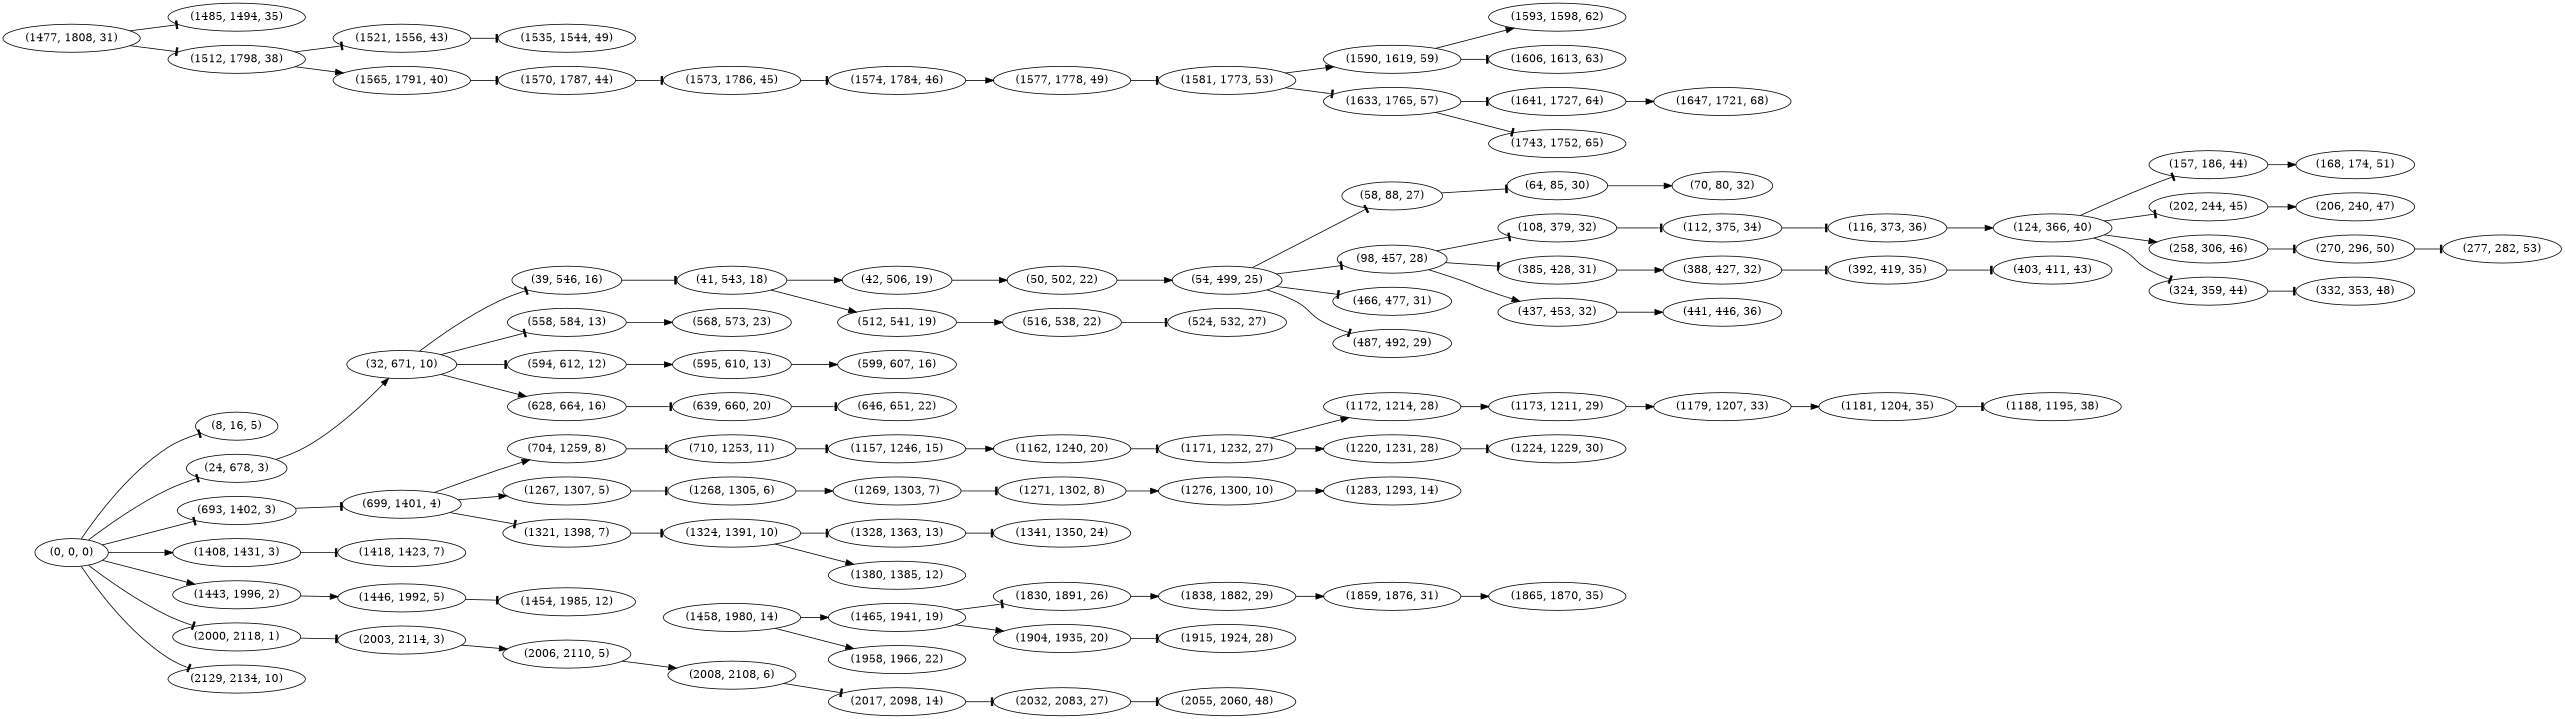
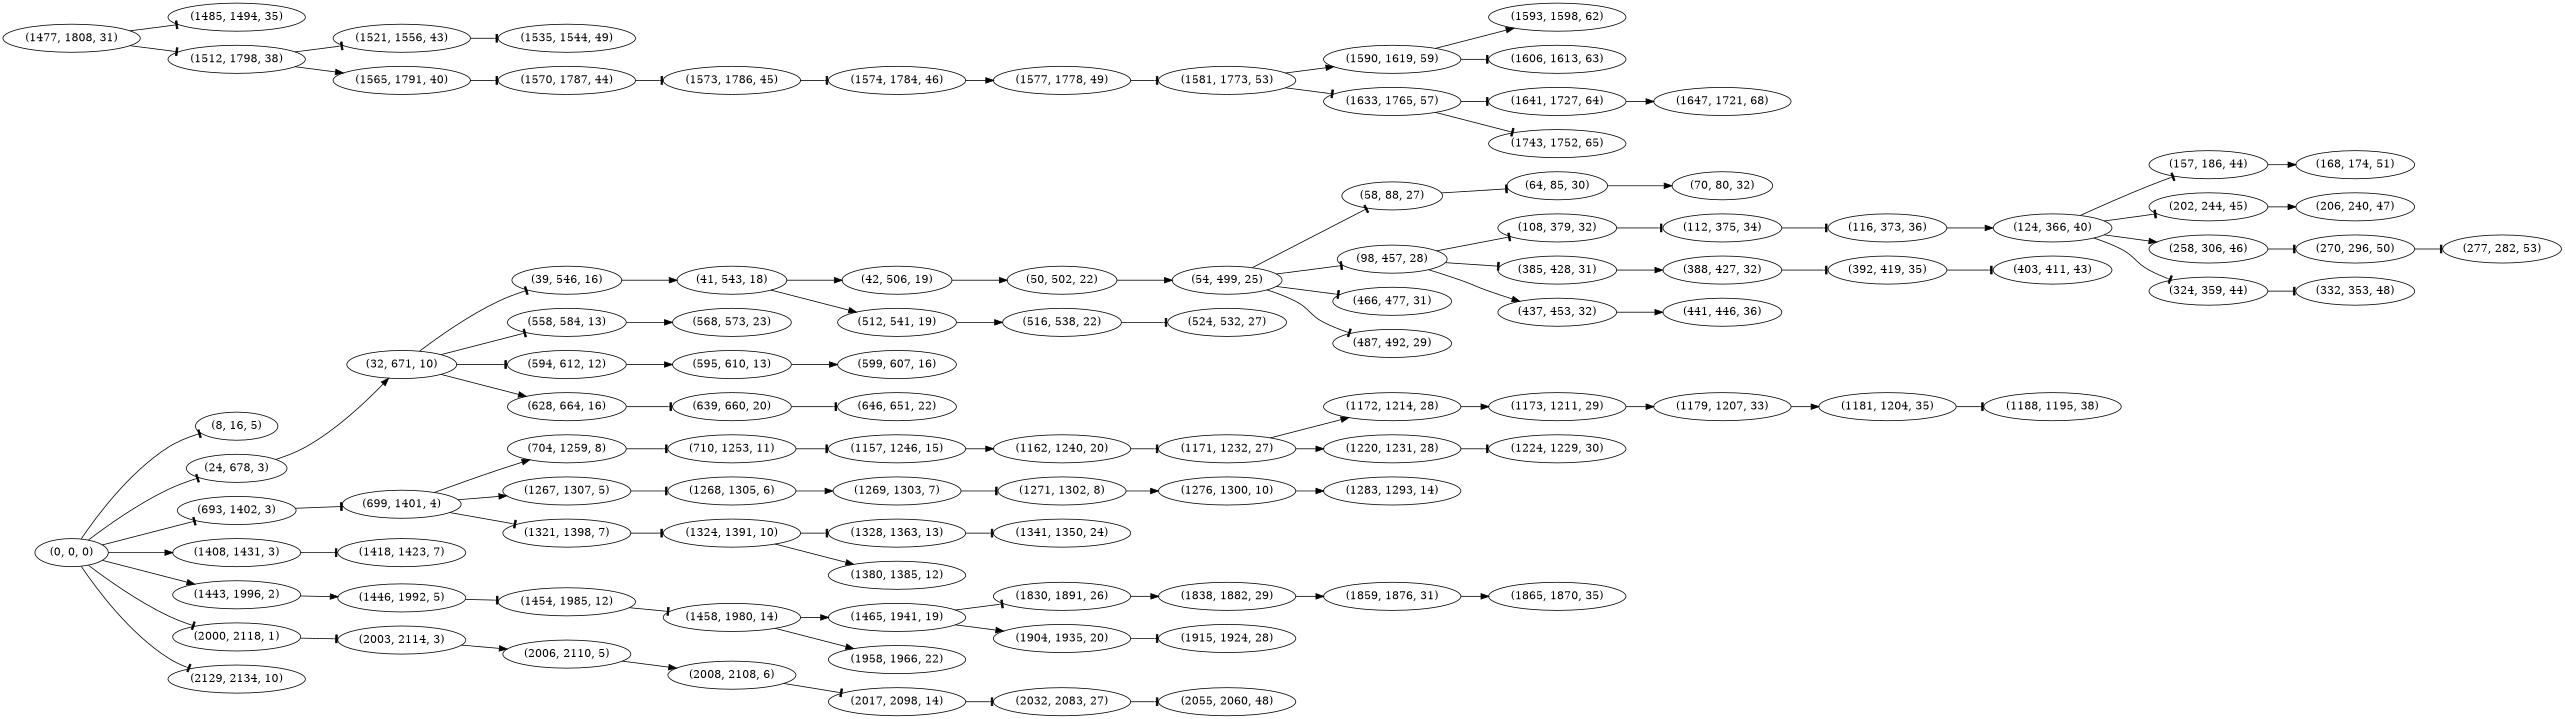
  digraph {
    rankdir=LR
    edge [arrowhead=tee]
    "(0, 0, 0)"
    "(8, 16, 5)"
    "(24, 678, 3)"
    "(693, 1402, 3)"
    "(1408, 1431, 3)"
    "(1443, 1996, 2)"
    "(2000, 2118, 1)"
    "(2129, 2134, 10)"
    "(32, 671, 10)"
    "(699, 1401, 4)"
    "(1418, 1423, 7)"
    "(1446, 1992, 5)"
    "(2003, 2114, 3)"
    "(39, 546, 16)"
    "(558, 584, 13)"
    "(594, 612, 12)"
    "(628, 664, 16)"
    "(41, 543, 18)"
    "(568, 573, 23)"
    "(595, 610, 13)"
    "(639, 660, 20)"
    "(42, 506, 19)"
    "(512, 541, 19)"
    "(50, 502, 22)"
    "(516, 538, 22)"
    "(54, 499, 25)"
    "(58, 88, 27)"
    "(98, 457, 28)"
    "(466, 477, 31)"
    "(487, 492, 29)"
    "(64, 85, 30)"
    "(108, 379, 32)"
    "(385, 428, 31)"
    "(437, 453, 32)"
    "(70, 80, 32)"
    "(112, 375, 34)"
    "(388, 427, 32)"
    "(441, 446, 36)"
    "(116, 373, 36)"
    "(124, 366, 40)"
    "(157, 186, 44)"
    "(202, 244, 45)"
    "(258, 306, 46)"
    "(324, 359, 44)"
    "(168, 174, 51)"
    "(206, 240, 47)"
    "(270, 296, 50)"
    "(332, 353, 48)"
    "(277, 282, 53)"
    "(392, 419, 35)"
    "(403, 411, 43)"
    "(524, 532, 27)"
    "(599, 607, 16)"
    "(646, 651, 22)"
    "(704, 1259, 8)"
    "(1267, 1307, 5)"
    "(1321, 1398, 7)"
    "(710, 1253, 11)"
    "(1268, 1305, 6)"
    "(1324, 1391, 10)"
    "(1157, 1246, 15)"
    "(1162, 1240, 20)"
    "(1171, 1232, 27)"
    "(1172, 1214, 28)"
    "(1220, 1231, 28)"
    "(1173, 1211, 29)"
    "(1224, 1229, 30)"
    "(1179, 1207, 33)"
    "(1181, 1204, 35)"
    "(1188, 1195, 38)"
    "(1269, 1303, 7)"
    "(1271, 1302, 8)"
    "(1276, 1300, 10)"
    "(1283, 1293, 14)"
    "(1328, 1363, 13)"
    "(1380, 1385, 12)"
    "(1341, 1350, 24)"
    "(1454, 1985, 12)"
    "(1458, 1980, 14)"
    "(1465, 1941, 19)"
    "(1958, 1966, 22)"
    "(1830, 1891, 26)"
    "(1904, 1935, 20)"
    "(1838, 1882, 29)"
    "(1915, 1924, 28)"
    "(1477, 1808, 31)"
    "(1485, 1494, 35)"
    "(1512, 1798, 38)"
    "(1521, 1556, 43)"
    "(1565, 1791, 40)"
    "(1535, 1544, 49)"
    "(1570, 1787, 44)"
    "(1573, 1786, 45)"
    "(1574, 1784, 46)"
    "(1577, 1778, 49)"
    "(1581, 1773, 53)"
    "(1590, 1619, 59)"
    "(1633, 1765, 57)"
    "(1593, 1598, 62)"
    "(1606, 1613, 63)"
    "(1641, 1727, 64)"
    "(1743, 1752, 65)"
    "(1647, 1721, 68)"
    "(1859, 1876, 31)"
    "(1865, 1870, 35)"
    "(2006, 2110, 5)"
    "(2008, 2108, 6)"
    "(2017, 2098, 14)"
    "(2032, 2083, 27)"
    "(2055, 2060, 48)"
    "(0, 0, 0)" -> "(8, 16, 5)"
    "(0, 0, 0)" -> "(24, 678, 3)"
    "(0, 0, 0)" -> "(693, 1402, 3)"
    "(0, 0, 0)" -> "(1408, 1431, 3)" [arrowhead=normal]
    "(0, 0, 0)" -> "(1443, 1996, 2)" [arrowhead=normal]
    "(0, 0, 0)" -> "(2000, 2118, 1)"
    "(0, 0, 0)" -> "(2129, 2134, 10)"
    "(24, 678, 3)" -> "(32, 671, 10)" [arrowhead=normal]
    "(693, 1402, 3)" -> "(699, 1401, 4)"
    "(1408, 1431, 3)" -> "(1418, 1423, 7)"
    "(1443, 1996, 2)" -> "(1446, 1992, 5)" [arrowhead=normal]
    "(2000, 2118, 1)" -> "(2003, 2114, 3)"
    "(32, 671, 10)" -> "(39, 546, 16)"
    "(32, 671, 10)" -> "(558, 584, 13)"
    "(32, 671, 10)" -> "(594, 612, 12)"
    "(32, 671, 10)" -> "(628, 664, 16)" [arrowhead=normal]
    "(699, 1401, 4)" -> "(704, 1259, 8)" [arrowhead=normal]
    "(699, 1401, 4)" -> "(1267, 1307, 5)" [arrowhead=normal]
    "(699, 1401, 4)" -> "(1321, 1398, 7)"
    "(1446, 1992, 5)" -> "(1454, 1985, 12)"
    "(2003, 2114, 3)" -> "(2006, 2110, 5)" [arrowhead=normal]
-   "(39, 546, 16)" -> "(41, 543, 18)"
+   "(39, 546, 16)" -> "(41, 543, 18)" [arrowhead=normal]
    "(558, 584, 13)" -> "(568, 573, 23)" [arrowhead=normal]
    "(594, 612, 12)" -> "(595, 610, 13)" [arrowhead=normal]
    "(628, 664, 16)" -> "(639, 660, 20)"
    "(41, 543, 18)" -> "(42, 506, 19)" [arrowhead=normal]
    "(41, 543, 18)" -> "(512, 541, 19)" [arrowhead=normal]
    "(595, 610, 13)" -> "(599, 607, 16)" [arrowhead=normal]
    "(639, 660, 20)" -> "(646, 651, 22)"
    "(42, 506, 19)" -> "(50, 502, 22)" [arrowhead=normal]
    "(512, 541, 19)" -> "(516, 538, 22)" [arrowhead=normal]
    "(50, 502, 22)" -> "(54, 499, 25)" [arrowhead=normal]
    "(516, 538, 22)" -> "(524, 532, 27)"
    "(54, 499, 25)" -> "(58, 88, 27)"
    "(54, 499, 25)" -> "(98, 457, 28)"
    "(54, 499, 25)" -> "(466, 477, 31)"
    "(54, 499, 25)" -> "(487, 492, 29)"
    "(58, 88, 27)" -> "(64, 85, 30)"
    "(98, 457, 28)" -> "(108, 379, 32)"
    "(98, 457, 28)" -> "(385, 428, 31)"
    "(98, 457, 28)" -> "(437, 453, 32)" [arrowhead=normal]
    "(64, 85, 30)" -> "(70, 80, 32)" [arrowhead=normal]
    "(108, 379, 32)" -> "(112, 375, 34)"
    "(385, 428, 31)" -> "(388, 427, 32)" [arrowhead=normal]
    "(437, 453, 32)" -> "(441, 446, 36)" [arrowhead=normal]
    "(112, 375, 34)" -> "(116, 373, 36)"
    "(388, 427, 32)" -> "(392, 419, 35)"
    "(116, 373, 36)" -> "(124, 366, 40)" [arrowhead=normal]
    "(124, 366, 40)" -> "(157, 186, 44)"
    "(124, 366, 40)" -> "(202, 244, 45)"
    "(124, 366, 40)" -> "(258, 306, 46)" [arrowhead=normal]
    "(124, 366, 40)" -> "(324, 359, 44)"
    "(157, 186, 44)" -> "(168, 174, 51)" [arrowhead=normal]
    "(202, 244, 45)" -> "(206, 240, 47)" [arrowhead=normal]
    "(258, 306, 46)" -> "(270, 296, 50)"
    "(324, 359, 44)" -> "(332, 353, 48)"
    "(270, 296, 50)" -> "(277, 282, 53)"
    "(392, 419, 35)" -> "(403, 411, 43)"
    "(704, 1259, 8)" -> "(710, 1253, 11)"
    "(1267, 1307, 5)" -> "(1268, 1305, 6)"
    "(1321, 1398, 7)" -> "(1324, 1391, 10)"
    "(710, 1253, 11)" -> "(1157, 1246, 15)"
    "(1268, 1305, 6)" -> "(1269, 1303, 7)" [arrowhead=normal]
    "(1324, 1391, 10)" -> "(1328, 1363, 13)"
    "(1324, 1391, 10)" -> "(1380, 1385, 12)" [arrowhead=normal]
    "(1157, 1246, 15)" -> "(1162, 1240, 20)" [arrowhead=normal]
    "(1162, 1240, 20)" -> "(1171, 1232, 27)"
    "(1171, 1232, 27)" -> "(1172, 1214, 28)" [arrowhead=normal]
    "(1171, 1232, 27)" -> "(1220, 1231, 28)" [arrowhead=normal]
    "(1172, 1214, 28)" -> "(1173, 1211, 29)" [arrowhead=normal]
    "(1220, 1231, 28)" -> "(1224, 1229, 30)"
    "(1173, 1211, 29)" -> "(1179, 1207, 33)" [arrowhead=normal]
    "(1179, 1207, 33)" -> "(1181, 1204, 35)" [arrowhead=normal]
    "(1181, 1204, 35)" -> "(1188, 1195, 38)"
    "(1269, 1303, 7)" -> "(1271, 1302, 8)"
    "(1271, 1302, 8)" -> "(1276, 1300, 10)" [arrowhead=normal]
    "(1276, 1300, 10)" -> "(1283, 1293, 14)" [arrowhead=normal]
    "(1328, 1363, 13)" -> "(1341, 1350, 24)"
+   "(1454, 1985, 12)" -> "(1458, 1980, 14)"
    "(1458, 1980, 14)" -> "(1465, 1941, 19)" [arrowhead=normal]
    "(1458, 1980, 14)" -> "(1958, 1966, 22)" [arrowhead=normal]
    "(1465, 1941, 19)" -> "(1830, 1891, 26)"
    "(1465, 1941, 19)" -> "(1904, 1935, 20)" [arrowhead=normal]
    "(1830, 1891, 26)" -> "(1838, 1882, 29)" [arrowhead=normal]
    "(1904, 1935, 20)" -> "(1915, 1924, 28)"
    "(1838, 1882, 29)" -> "(1859, 1876, 31)" [arrowhead=normal]
    "(1477, 1808, 31)" -> "(1485, 1494, 35)"
    "(1477, 1808, 31)" -> "(1512, 1798, 38)"
    "(1512, 1798, 38)" -> "(1521, 1556, 43)"
    "(1512, 1798, 38)" -> "(1565, 1791, 40)" [arrowhead=normal]
    "(1521, 1556, 43)" -> "(1535, 1544, 49)"
    "(1565, 1791, 40)" -> "(1570, 1787, 44)"
    "(1570, 1787, 44)" -> "(1573, 1786, 45)"
    "(1573, 1786, 45)" -> "(1574, 1784, 46)"
    "(1574, 1784, 46)" -> "(1577, 1778, 49)" [arrowhead=normal]
    "(1577, 1778, 49)" -> "(1581, 1773, 53)"
    "(1581, 1773, 53)" -> "(1590, 1619, 59)" [arrowhead=normal]
    "(1581, 1773, 53)" -> "(1633, 1765, 57)"
    "(1590, 1619, 59)" -> "(1593, 1598, 62)" [arrowhead=normal]
    "(1590, 1619, 59)" -> "(1606, 1613, 63)"
    "(1633, 1765, 57)" -> "(1641, 1727, 64)"
    "(1633, 1765, 57)" -> "(1743, 1752, 65)"
    "(1641, 1727, 64)" -> "(1647, 1721, 68)" [arrowhead=normal]
    "(1859, 1876, 31)" -> "(1865, 1870, 35)" [arrowhead=normal]
    "(2006, 2110, 5)" -> "(2008, 2108, 6)" [arrowhead=normal]
    "(2008, 2108, 6)" -> "(2017, 2098, 14)"
    "(2017, 2098, 14)" -> "(2032, 2083, 27)"
    "(2032, 2083, 27)" -> "(2055, 2060, 48)"
  }
